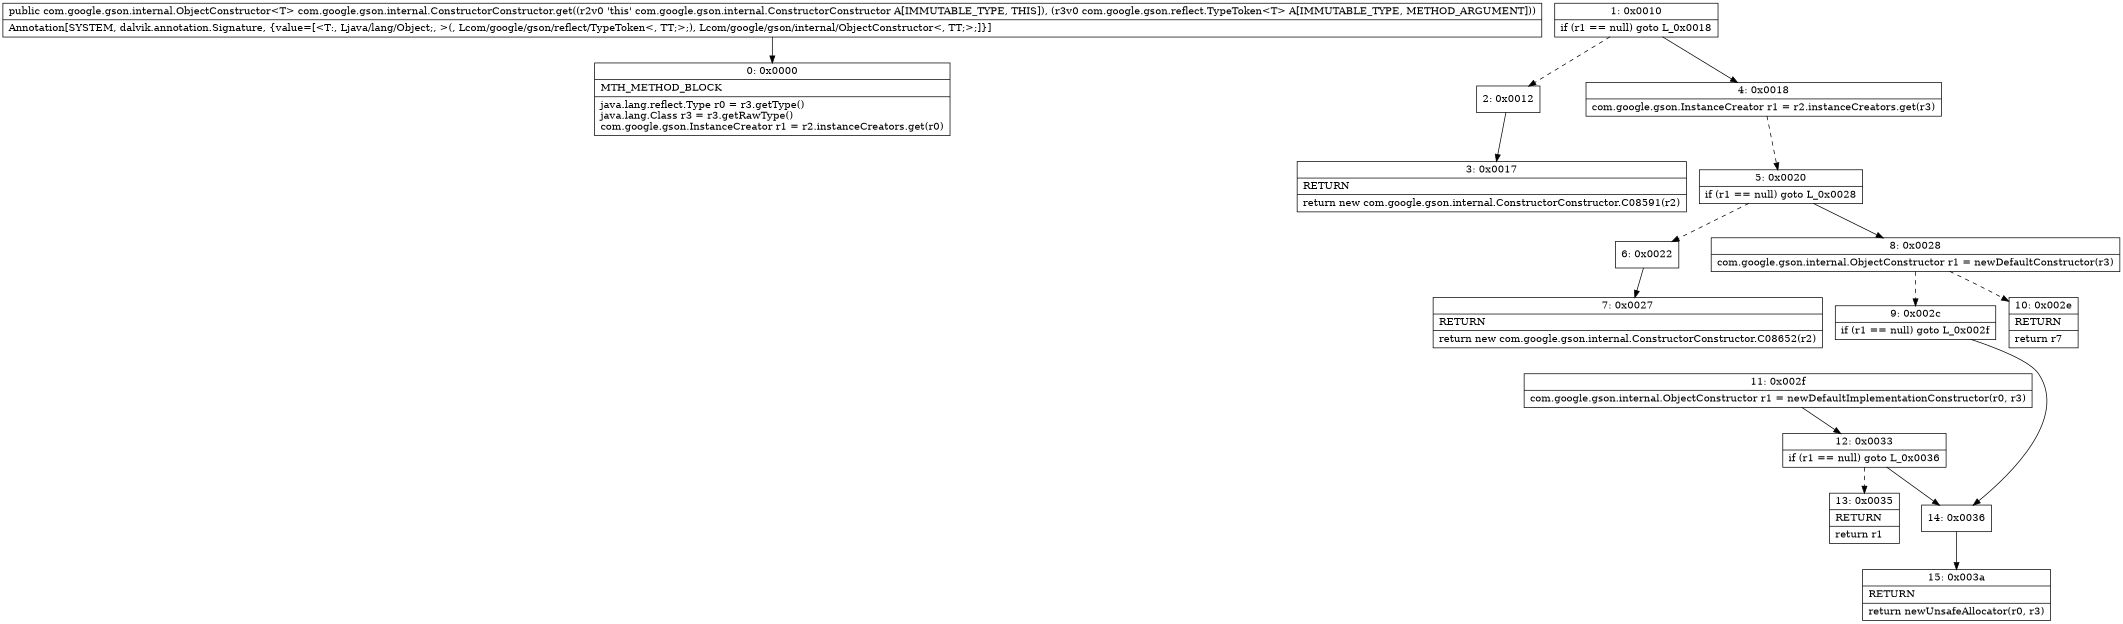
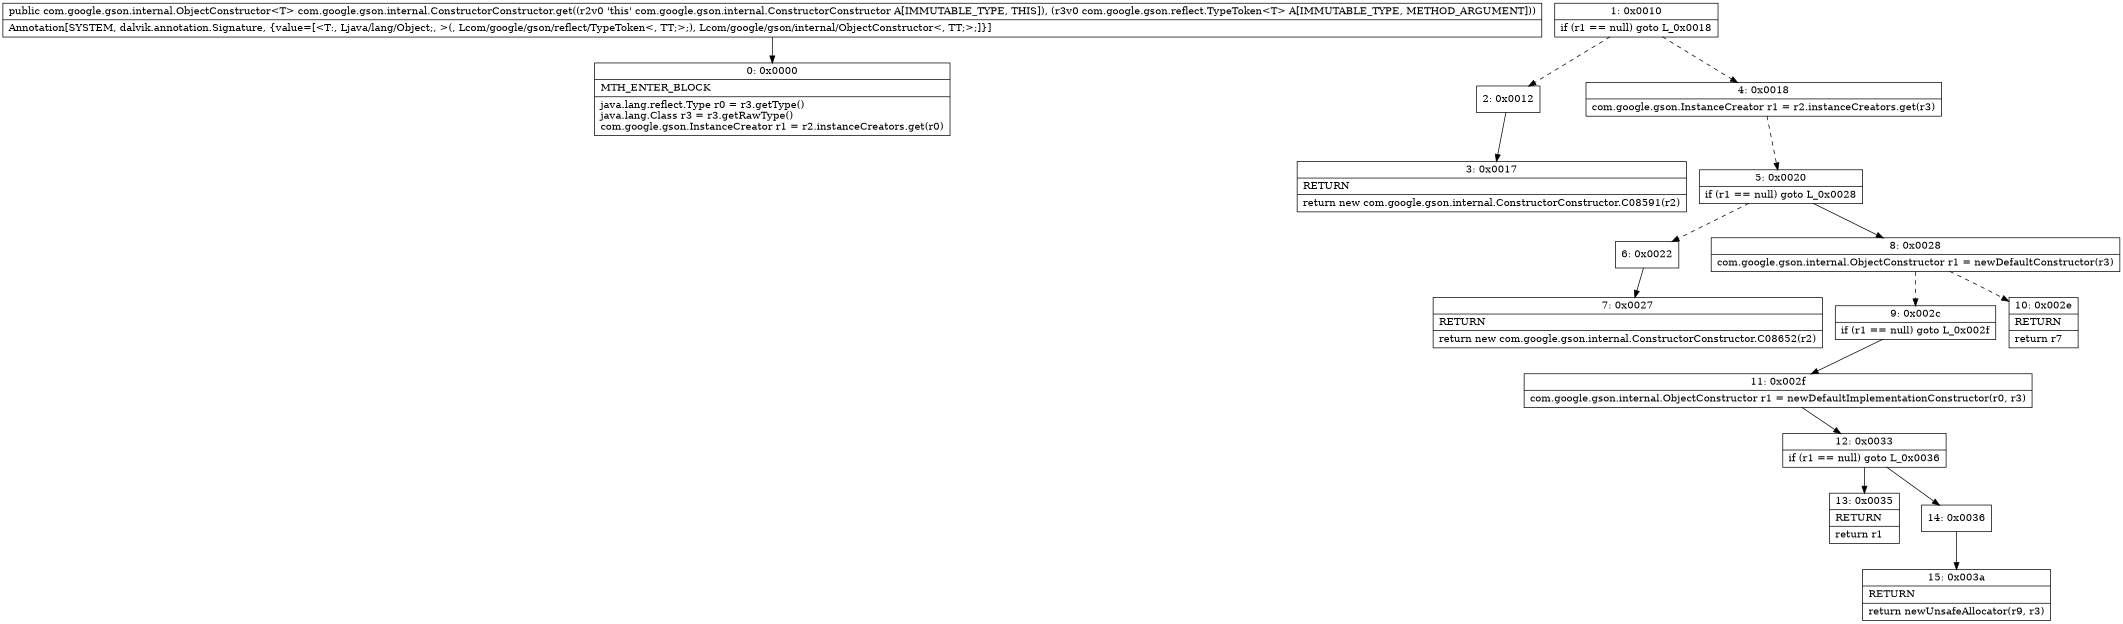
  digraph {
    node [shape=record]
-   n1 [label="{0\:\ 0x0000|MTH_METHOD_BLOCK\l|java.lang.reflect.Type r0 = r3.getType()\ljava.lang.Class r3 = r3.getRawType()\lcom.google.gson.InstanceCreator r1 = r2.instanceCreators.get(r0)\l}"]
+   n1 [label="{0\:\ 0x0000|MTH_ENTER_BLOCK\l|java.lang.reflect.Type r0 = r3.getType()\ljava.lang.Class r3 = r3.getRawType()\lcom.google.gson.InstanceCreator r1 = r2.instanceCreators.get(r0)\l}"]
    n2 [label="{1\:\ 0x0010|if (r1 == null) goto L_0x0018\l}"]
    n3 [label="{2\:\ 0x0012}"]
    n4 [label="{4\:\ 0x0018|com.google.gson.InstanceCreator r1 = r2.instanceCreators.get(r3)\l}"]
    n5 [label="{3\:\ 0x0017|RETURN\l|return new com.google.gson.internal.ConstructorConstructor.C08591(r2)\l}"]
    n6 [label="{5\:\ 0x0020|if (r1 == null) goto L_0x0028\l}"]
    n7 [label="{6\:\ 0x0022}"]
    n8 [label="{8\:\ 0x0028|com.google.gson.internal.ObjectConstructor r1 = newDefaultConstructor(r3)\l}"]
    n9 [label="{7\:\ 0x0027|RETURN\l|return new com.google.gson.internal.ConstructorConstructor.C08652(r2)\l}"]
    n10 [label="{9\:\ 0x002c|if (r1 == null) goto L_0x002f\l}"]
    n11 [label="{10\:\ 0x002e|RETURN\l|return r7\l}"]
    n12 [label="{11\:\ 0x002f|com.google.gson.internal.ObjectConstructor r1 = newDefaultImplementationConstructor(r0, r3)\l}"]
    n13 [label="{12\:\ 0x0033|if (r1 == null) goto L_0x0036\l}"]
    n14 [label="{13\:\ 0x0035|RETURN\l|return r1\l}"]
    n15 [label="{14\:\ 0x0036}"]
-   n16 [label="{15\:\ 0x003a|RETURN\l|return newUnsafeAllocator(r0, r3)\l}"]
+   n16 [label="{15\:\ 0x003a|RETURN\l|return newUnsafeAllocator(r9, r3)\l}"]
    n17 [label="{public com.google.gson.internal.ObjectConstructor\<T\> com.google.gson.internal.ConstructorConstructor.get((r2v0 'this' com.google.gson.internal.ConstructorConstructor A[IMMUTABLE_TYPE, THIS]), (r3v0 com.google.gson.reflect.TypeToken\<T\> A[IMMUTABLE_TYPE, METHOD_ARGUMENT]))  | Annotation[SYSTEM, dalvik.annotation.Signature, \{value=[\<T:, Ljava\/lang\/Object;, \>(, Lcom\/google\/gson\/reflect\/TypeToken\<, TT;\>;), Lcom\/google\/gson\/internal\/ObjectConstructor\<, TT;\>;]\}]\l}"]
    n2 -> n3 [style=dashed]
-   n2 -> n4
+   n2 -> n4 [style=dashed]
    n3 -> n5
    n4 -> n6 [style=dashed]
    n6 -> n7 [style=dashed]
    n6 -> n8
    n7 -> n9
    n8 -> n10 [style=dashed]
    n8 -> n11 [style=dashed]
-   n10 -> n15
+   n10 -> n12
    n12 -> n13
-   n13 -> n14 [style=dashed]
+   n13 -> n14 [style=solid]
    n13 -> n15
    n15 -> n16
    n17 -> n1
  }
